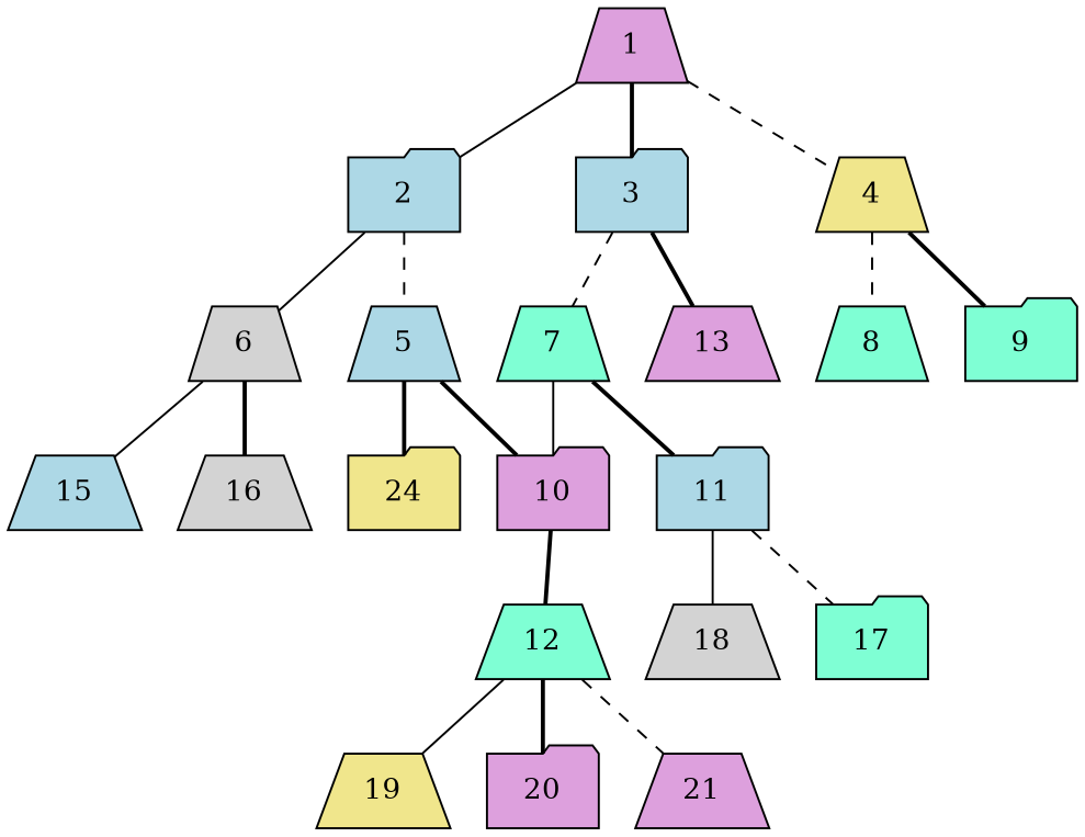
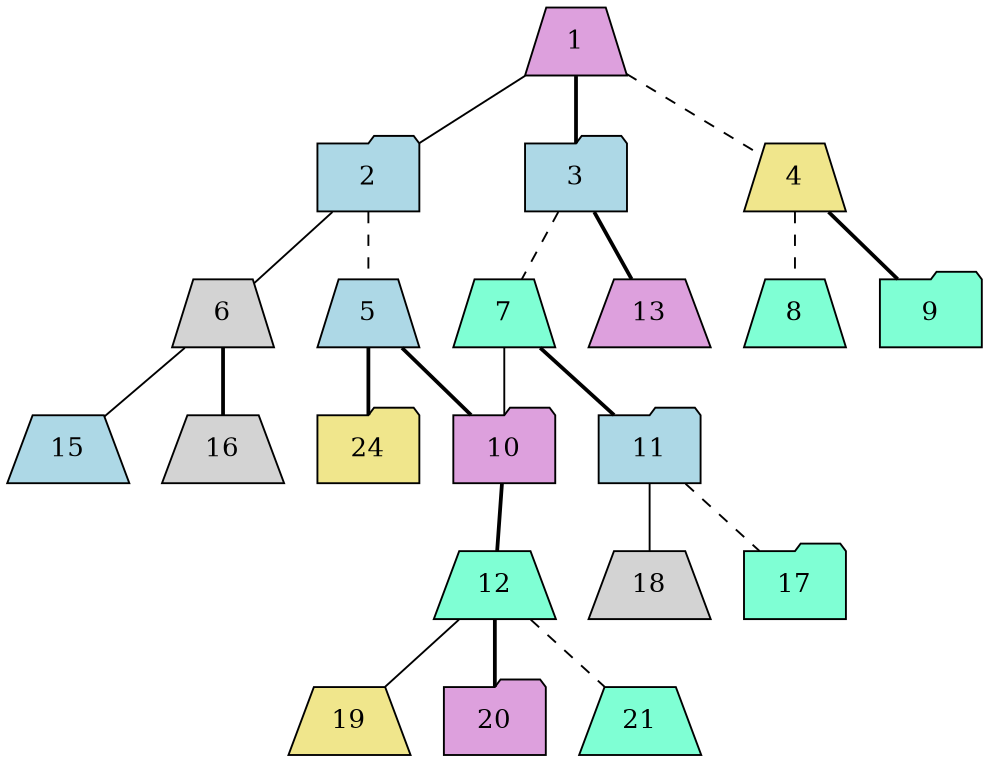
  graph {
    node [chem=H fillcolor=plum shape=trapezium style=filled]
    edge [style=bold valence=1]
    1 [chem=C]
    2 [chem=C fillcolor=lightblue shape=folder]
    3 [chem=C fillcolor=lightblue shape=folder]
    4 [chem=N fillcolor=khaki]
    5 [chem=C fillcolor=lightblue]
    6 [chem=N fillcolor=lightgrey]
    7 [chem=C fillcolor=aquamarine]
    13
    8 [chem=O fillcolor=aquamarine]
    9 [chem=O fillcolor=aquamarine shape=folder]
    10 [chem=C shape=folder]
    n12 [fillcolor=khaki label=24 shape=folder]
    15 [fillcolor=lightblue]
    16 [fillcolor=lightgrey]
    11 [chem=N fillcolor=lightblue shape=folder]
    12 [chem=C fillcolor=aquamarine]
    17 [fillcolor=aquamarine shape=folder]
    18 [fillcolor=lightgrey]
    19 [fillcolor=khaki]
    20 [shape=folder]
-   21
+   21 [fillcolor=aquamarine]
    1 -- 2 [style=solid valence=2]
    1 -- 3
    1 -- 4 [style=dashed]
    2 -- 5 [style=dashed]
    2 -- 6 [style=solid]
    3 -- 7 [style=dashed valence=2]
    3 -- 13
    4 -- 8 [style=dashed valence=2]
    4 -- 9
    5 -- 10 [valence=2]
    5 -- n12
    6 -- 15 [style=solid]
    6 -- 16
    7 -- 10 [style=solid]
    7 -- 11
    10 -- 12
    11 -- 17 [style=dashed]
    11 -- 18 [style=solid]
    12 -- 19 [style=solid]
    12 -- 20
    12 -- 21 [style=dashed]
  }
